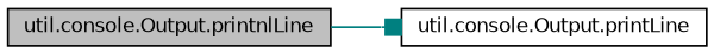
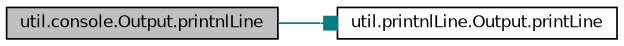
  digraph {
    rankdir=LR
    node [color=black fontname=Helvetica fontsize=10 shape=record]
    n1 [fillcolor=grey75 fontcolor=black height=0.2 label="util.console.Output.printnlLine" style=filled width=0.4]
-   n2 [height=0.2 label="util.console.Output.printLine" width=0.4]
+   n2 [height=0.2 label="util.printnlLine.Output.printLine" width=0.4]
    n1 -> n2 [color=teal fontname=Helvetica fontsize=10 labelfontname=Helvetica labelfontsize=10 style=solid arrowhead=box]
  }
